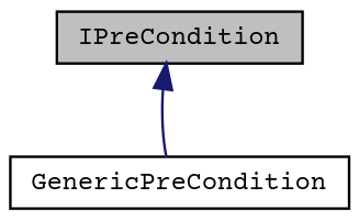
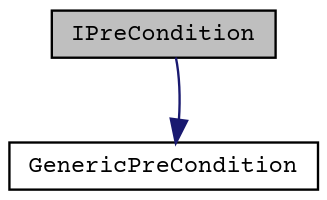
  digraph {
    fontname="Courier Prime"
    node [color=black fontname="Courier Prime" fontsize=10 shape=record style=filled]
    n1 [fillcolor=grey75 fontcolor=black height=0.2 label=IPreCondition width=0.4]
    n2 [fillcolor=white height=0.2 label=GenericPreCondition width=0.4]
-   n1 -> n2 [color=midnightblue dir=back fontname="Courier Prime" fontsize=10 labelfontname=Helvetica labelfontsize=10 style=solid]
+   n2 -> n1 [color=midnightblue dir=back fontname="Courier Prime" fontsize=10 labelfontname=Helvetica labelfontsize=10 style=solid]
  }
